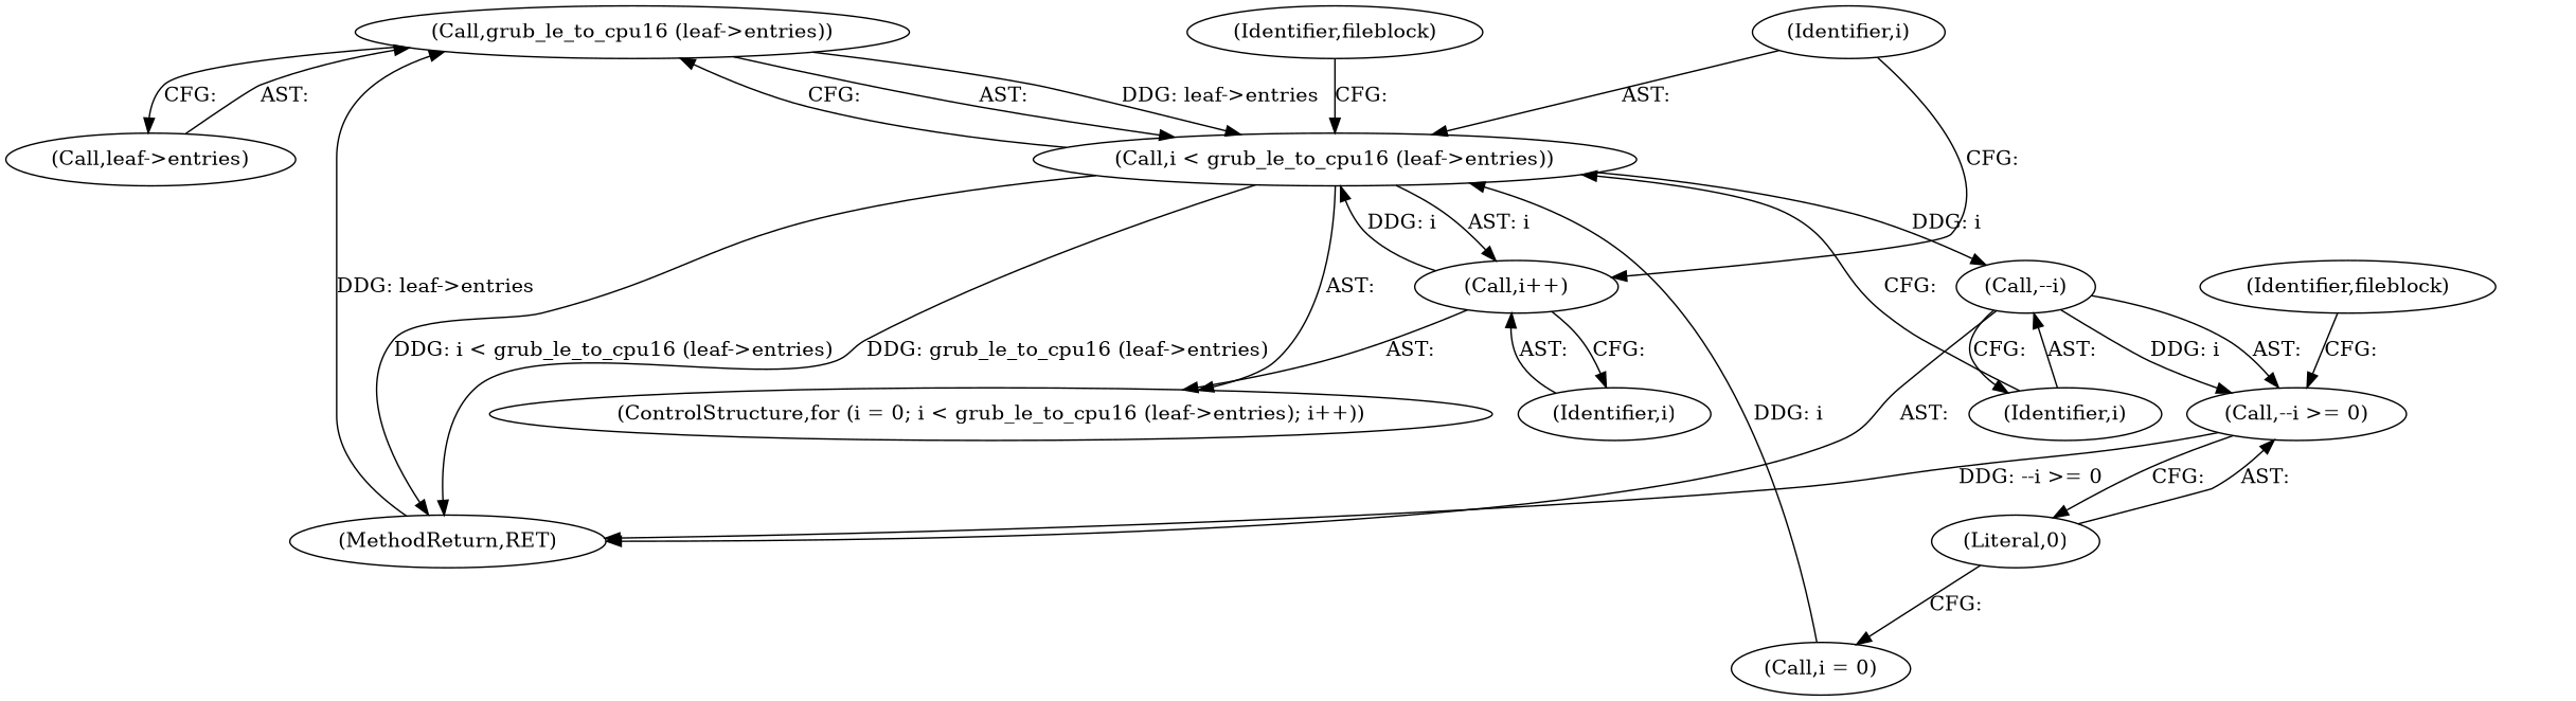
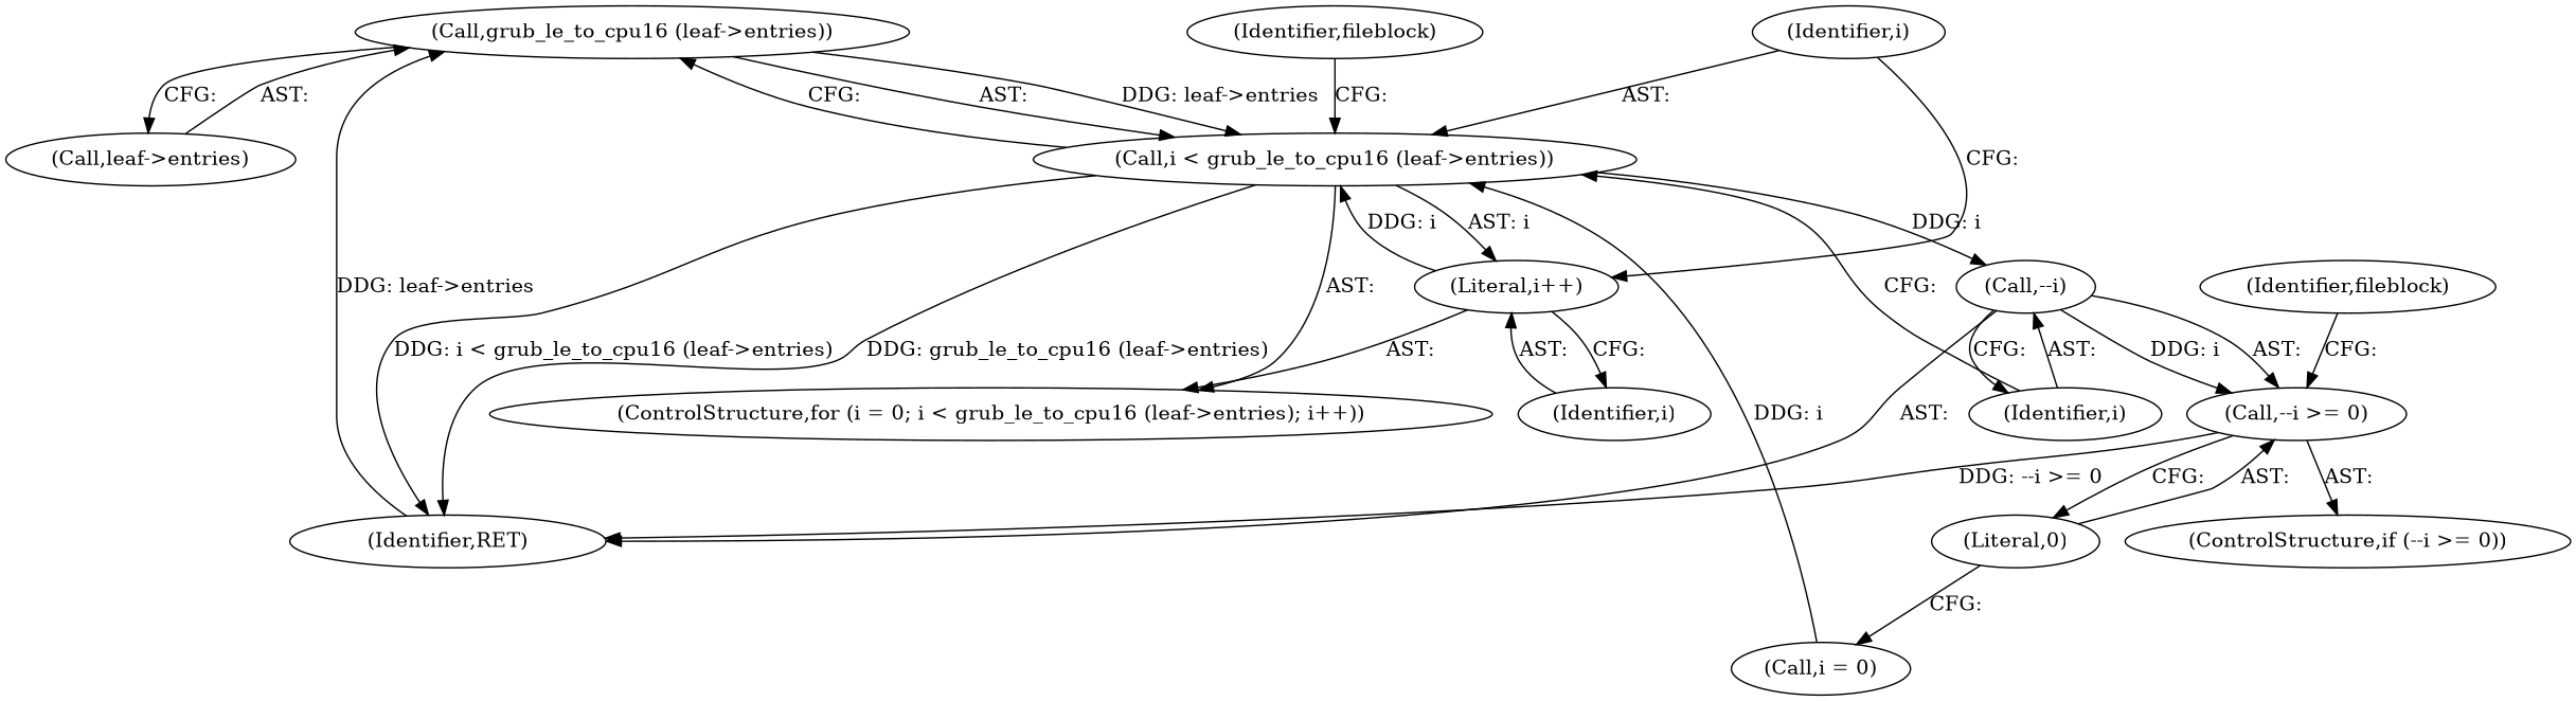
  digraph {
    n1 [label="(Call,grub_le_to_cpu16 (leaf->entries))"]
    n2 [label="(Call,i < grub_le_to_cpu16 (leaf->entries))"]
    n3 [label="(Call,leaf->entries)"]
-   n4 [label="(MethodReturn,RET)"]
-   n5 [label="(Call,i++)"]
+   n4 [label="(Identifier,RET)"]
+   n5 [label="(Literal,i++)"]
    n6 [label="(Call,--i)"]
    n7 [label="(ControlStructure,for (i = 0; i < grub_le_to_cpu16 (leaf->entries); i++))"]
    n8 [label="(Identifier,i)"]
    n9 [label="(Call,--i >= 0)"]
    n10 [label="(Identifier,i)"]
+   n11 [label="(ControlStructure,if (--i >= 0))"]
    n12 [label="(Literal,0)"]
    n13 [label="(Call,i = 0)"]
    n14 [label="(Identifier,fileblock)"]
    n15 [label="(Identifier,fileblock)"]
    n16 [label="(Identifier,i)"]
    n1 -> n2 [label="AST: "]
    n1 -> n2 [label="DDG: leaf->entries"]
    n1 -> n3 [label="CFG: "]
    n2 -> n1 [label="CFG: "]
    n2 -> n4 [label="DDG: i < grub_le_to_cpu16 (leaf->entries)"]
    n2 -> n4 [label="DDG: grub_le_to_cpu16 (leaf->entries)"]
    n2 -> n5 [label="AST: i"]
    n2 -> n6 [label="DDG: i"]
    n2 -> n7 [label="AST: "]
    n3 -> n1 [label="AST: "]
    n4 -> n1 [label="DDG: leaf->entries"]
    n5 -> n2 [label="DDG: i"]
    n5 -> n7 [label="AST: "]
    n5 -> n8 [label="CFG: "]
    n6 -> n4 [label="AST: "]
    n6 -> n9 [label="AST: "]
    n6 -> n9 [label="DDG: i"]
    n6 -> n10 [label="CFG: "]
    n8 -> n5 [label="AST: "]
    n9 -> n4 [label="DDG: --i >= 0"]
+   n9 -> n11 [label="AST: "]
    n9 -> n12 [label="CFG: "]
    n10 -> n2 [label="CFG: "]
    n10 -> n6 [label="AST: "]
    n12 -> n9 [label="AST: "]
    n12 -> n13 [label="CFG: "]
    n13 -> n2 [label="DDG: i"]
    n14 -> n9 [label="CFG: "]
    n15 -> n2 [label="CFG: "]
    n16 -> n2 [label="AST: "]
    n16 -> n5 [label="CFG: "]
  }
